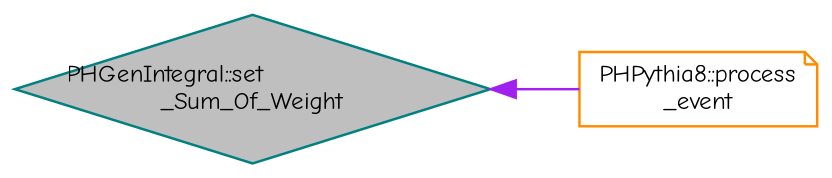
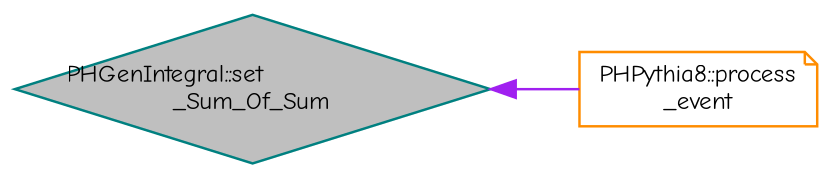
  digraph {
    rankdir=LR
    fontname="Comic Neue"
    node [fontname="Comic Neue" fontsize=10]
-   n1 [color=teal fillcolor=grey75 fontcolor=black height=0.2 label="PHGenIntegral::set\l_Sum_Of_Weight" shape=diamond style=filled width=0.4]
+   n1 [color=teal fillcolor=grey75 fontcolor=black height=0.2 label="PHGenIntegral::set\l_Sum_Of_Sum" shape=diamond style=filled width=0.4]
    n2 [color=darkorange height=0.2 label="PHPythia8::process\l_event" shape=note width=0.4]
    n1 -> n2 [color=purple dir=back fontname="Comic Neue" fontsize=10 labelfontname=FreeSans labelfontsize=10 style=solid]
  }
